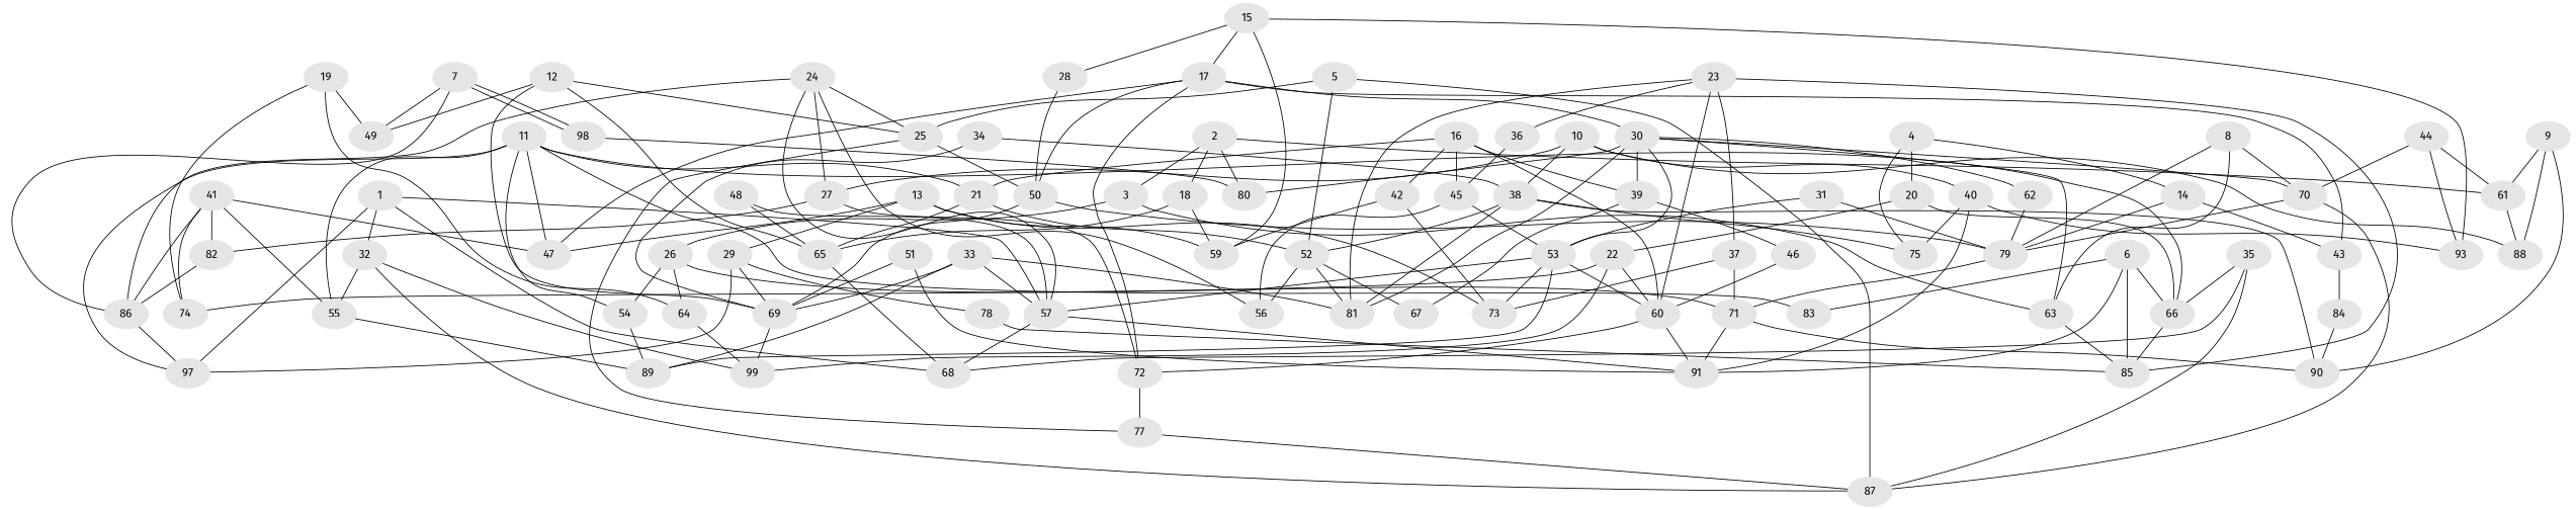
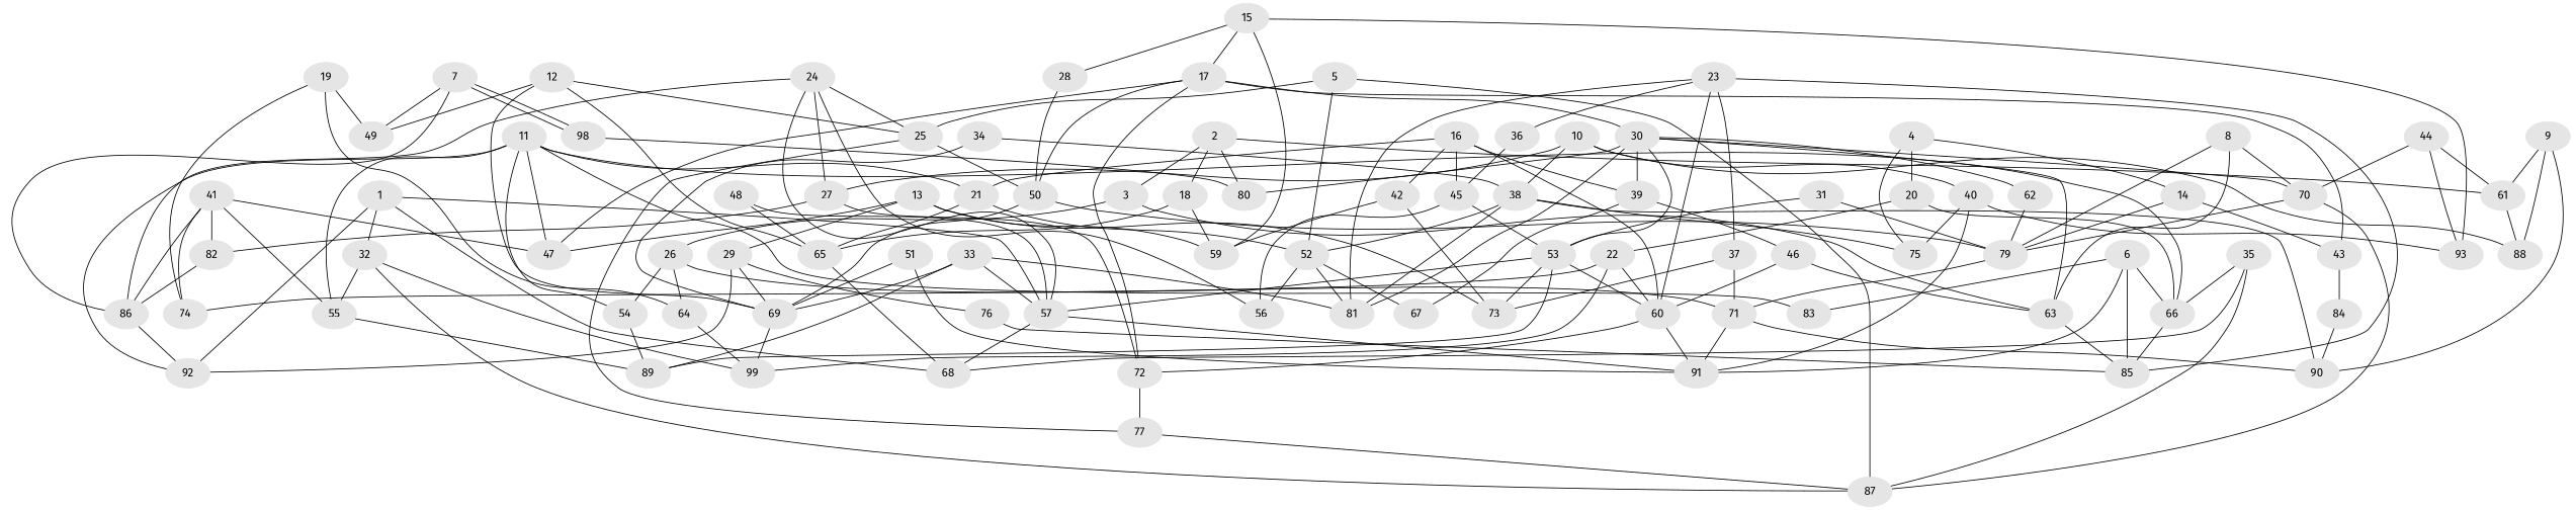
  graph {
    fontname="Fira Sans"
    node [color=gray90 fontname="Fira Sans" style=filled]
    edge [fontname="Fira Sans"]
    1
    32
    57
    68
-   92 [label=97]
+   92
    87
    55
    n8 [label=99]
    91
    2
    3
    18
    61
    80
    26
    63
    65
    59
    88
    54
    64
    71
    85
    4
    14
    20
    75
    79
    43
    66
    22
    5
    25
    52
    16
    21
    39
    42
    45
    60
    50
    77
    81
    56
    67
    6
    83
    7
    49
    n50 [label=98]
    86
    8
    70
    9
    90
    10
    27
    38
    40
    72
    82
    93
    11
    47
    89
    12
    69
    13
    29
    73
-   76 [label=78]
+   76
    84
    15
    17
    28
    30
    46
    53
    62
    19
    74
    23
    36
    37
    24
    31
    33
    34
    35
    41
    44
    48
    51
    1 -- 32
    1 -- 57
    1 -- 68
    1 -- 92
    32 -- 87
    32 -- 55
    32 -- n8
    57 -- 68
    57 -- 91
    55 -- 89
    2 -- 3
    2 -- 18
    2 -- 61
    2 -- 80
    3 -- 26
    3 -- 63
    18 -- 65
    18 -- 59
    61 -- 88
    26 -- 54
    26 -- 64
    26 -- 71
    63 -- 85
    65 -- 68
    54 -- 89
    64 -- n8
    71 -- 91
    71 -- 90
    4 -- 14
    4 -- 20
    4 -- 75
    14 -- 79
    14 -- 43
    20 -- 66
    20 -- 22
    79 -- 71
    43 -- 84
    66 -- 85
    22 -- n8
    22 -- 60
    22 -- 74
    5 -- 87
    5 -- 25
    5 -- 52
    25 -- 50
    25 -- 77
    52 -- 81
    52 -- 56
    52 -- 67
    16 -- 21
    16 -- 39
    16 -- 42
    16 -- 45
    16 -- 60
    21 -- 65
    21 -- 52
    39 -- 67
    39 -- 46
    42 -- 59
    42 -- 73
    45 -- 56
    45 -- 53
    60 -- 91
    60 -- 72
    50 -- 79
    50 -- 69
    77 -- 87
    6 -- 91
    6 -- 85
    6 -- 66
    6 -- 83
    7 -- 49
    7 -- n50
    7 -- n50
    7 -- 86
    n50 -- 80
    86 -- 92
    8 -- 63
    8 -- 79
    8 -- 70
    70 -- 87
    70 -- 79
    9 -- 61
    9 -- 88
    9 -- 90
    10 -- 88
    10 -- 27
    10 -- 38
    10 -- 40
    27 -- 72
    27 -- 82
    38 -- 75
    38 -- 52
    38 -- 81
    38 -- 90
    40 -- 91
    40 -- 75
    40 -- 93
    72 -- 77
    82 -- 86
    11 -- 92
    11 -- 55
    11 -- 54
    11 -- 66
    11 -- 21
    11 -- 83
    11 -- 47
    12 -- 65
    12 -- 25
    12 -- 49
    12 -- 69
    69 -- n8
    13 -- 59
    13 -- 47
    13 -- 29
    13 -- 73
    29 -- 92
    29 -- 69
    29 -- 76
    76 -- 85
    84 -- 90
    15 -- 59
    15 -- 93
    15 -- 17
    15 -- 28
    17 -- 43
    17 -- 50
    17 -- 72
    17 -- 47
    17 -- 30
    28 -- 50
    30 -- 80
    30 -- 63
    30 -- 39
    30 -- 81
    30 -- 70
    30 -- 53
    30 -- 62
+   46 -- 63
    46 -- 60
    53 -- 57
    53 -- 60
    53 -- 89
    53 -- 73
    62 -- 79
    19 -- 64
    19 -- 49
    19 -- 74
    23 -- 85
    23 -- 60
    23 -- 81
    23 -- 36
    23 -- 37
    36 -- 45
    37 -- 71
    37 -- 73
    24 -- 57
    24 -- 25
    24 -- 56
    24 -- 86
    24 -- 27
    31 -- 79
    31 -- 53
    33 -- 57
    33 -- 81
    33 -- 89
    33 -- 69
    34 -- 38
    34 -- 69
    35 -- 68
    35 -- 87
    35 -- 66
    41 -- 55
    41 -- 86
    41 -- 82
    41 -- 47
    41 -- 74
    44 -- 61
    44 -- 70
    44 -- 93
    48 -- 57
    48 -- 65
    51 -- 91
    51 -- 69
  }
